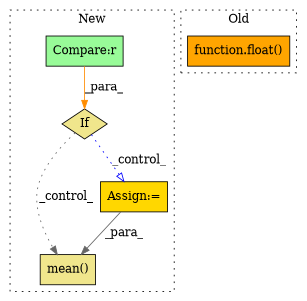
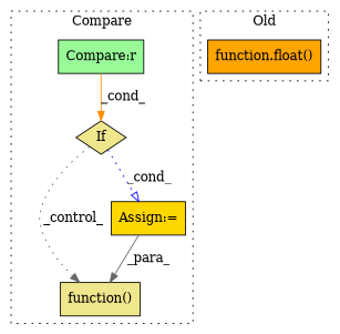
  digraph {
    node [a=75 fillcolor=khaki l=3 shape=box style=filled]
    edge [arrowhead=normal color=gray40 style=dotted]
-   n1 [l=41 label="mean()" s=3723]
+   n1 [l=41 label="function()" s=3723]
    n2 [a=96 label=If s=3600 shape=diamond]
    n3 [a=40 fillcolor=palegreen l=36 label="Compare:r" s=3603]
    n4 [a=68 fillcolor=gold label="Assign:=" s=3720]
    n5 [fillcolor=orange l="6,1" label="function.float()" s="3898,3921"]
    subgraph cluster_1 {
-     label=New
+     label=Compare
      style=dotted
      n1
      n2
      n3
      n4
    }
    subgraph cluster_2 {
      label=Old
      style=dotted
      n5
    }
    n2 -> n1 [label=_control_]
-   n2 -> n4 [arrowhead=onormal color=blue label=_control_]
-   n3 -> n2 [color=darkorange label=_para_ style=solid]
+   n2 -> n4 [arrowhead=onormal color=blue label=_cond_]
+   n3 -> n2 [color=darkorange label=_cond_ style=solid]
    n4 -> n1 [label=_para_ style=solid]
  }
